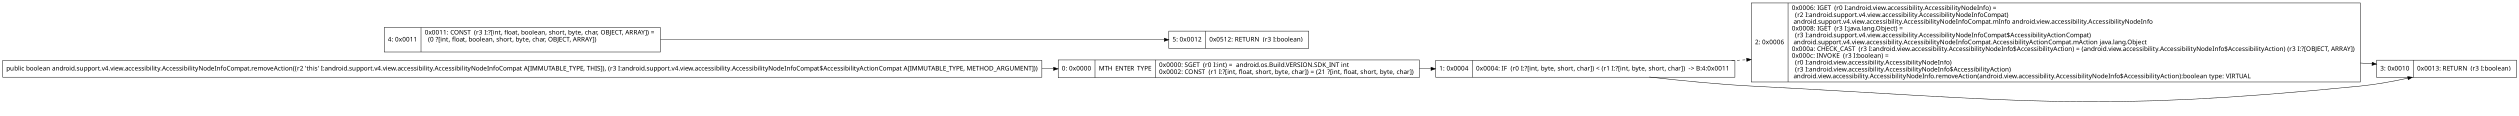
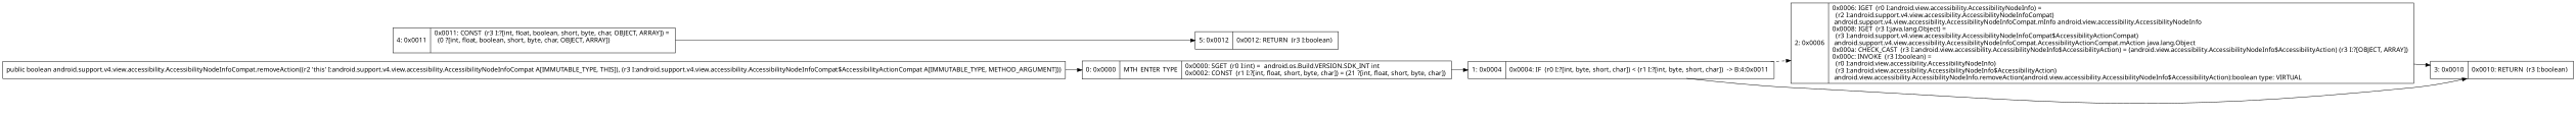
  digraph {
    fontname="Noto Sans"
    rankdir=LR
    node [fontname="Noto Sans" shape=record]
    edge [fontname="Noto Sans"]
    n1 [label="{0\:\ 0x0000|MTH_ENTER_TYPE\l|0x0000: SGET  (r0 I:int) =  android.os.Build.VERSION.SDK_INT int \l0x0002: CONST  (r1 I:?[int, float, short, byte, char]) = (21 ?[int, float, short, byte, char]) \l}"]
    n2 [label="{1\:\ 0x0004|0x0004: IF  (r0 I:?[int, byte, short, char]) \< (r1 I:?[int, byte, short, char])  \-\> B:4:0x0011 \l}"]
    n3 [label="{2\:\ 0x0006|0x0006: IGET  (r0 I:android.view.accessibility.AccessibilityNodeInfo) = \l  (r2 I:android.support.v4.view.accessibility.AccessibilityNodeInfoCompat)\l android.support.v4.view.accessibility.AccessibilityNodeInfoCompat.mInfo android.view.accessibility.AccessibilityNodeInfo \l0x0008: IGET  (r3 I:java.lang.Object) = \l  (r3 I:android.support.v4.view.accessibility.AccessibilityNodeInfoCompat$AccessibilityActionCompat)\l android.support.v4.view.accessibility.AccessibilityNodeInfoCompat.AccessibilityActionCompat.mAction java.lang.Object \l0x000a: CHECK_CAST  (r3 I:android.view.accessibility.AccessibilityNodeInfo$AccessibilityAction) = (android.view.accessibility.AccessibilityNodeInfo$AccessibilityAction) (r3 I:?[OBJECT, ARRAY]) \l0x000c: INVOKE  (r3 I:boolean) = \l  (r0 I:android.view.accessibility.AccessibilityNodeInfo)\l  (r3 I:android.view.accessibility.AccessibilityNodeInfo$AccessibilityAction)\l android.view.accessibility.AccessibilityNodeInfo.removeAction(android.view.accessibility.AccessibilityNodeInfo$AccessibilityAction):boolean type: VIRTUAL \l}"]
-   n4 [label="{3\:\ 0x0010|0x0013: RETURN  (r3 I:boolean) \l}"]
+   n4 [label="{3\:\ 0x0010|0x0010: RETURN  (r3 I:boolean) \l}"]
    n5 [label="{4\:\ 0x0011|0x0011: CONST  (r3 I:?[int, float, boolean, short, byte, char, OBJECT, ARRAY]) = \l  (0 ?[int, float, boolean, short, byte, char, OBJECT, ARRAY])\l \l}"]
-   n6 [label="{5\:\ 0x0012|0x0512: RETURN  (r3 I:boolean) \l}"]
+   n6 [label="{5\:\ 0x0012|0x0012: RETURN  (r3 I:boolean) \l}"]
    n7 [label="{public boolean android.support.v4.view.accessibility.AccessibilityNodeInfoCompat.removeAction((r2 'this' I:android.support.v4.view.accessibility.AccessibilityNodeInfoCompat A[IMMUTABLE_TYPE, THIS]), (r3 I:android.support.v4.view.accessibility.AccessibilityNodeInfoCompat$AccessibilityActionCompat A[IMMUTABLE_TYPE, METHOD_ARGUMENT])) }"]
    n1 -> n2
    n2 -> n3 [style=dashed]
    n2 -> n4
    n3 -> n4
    n5 -> n6
    n7 -> n1
  }
